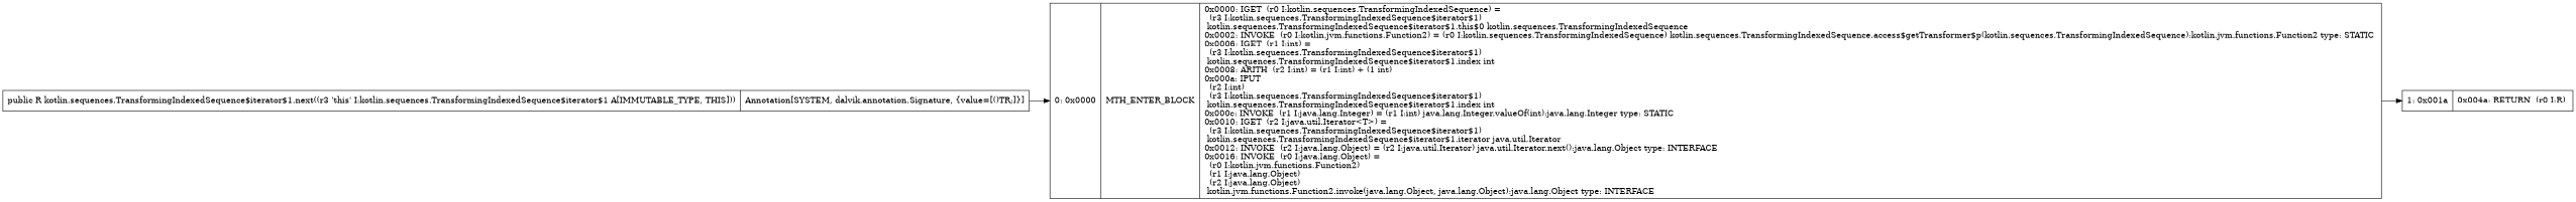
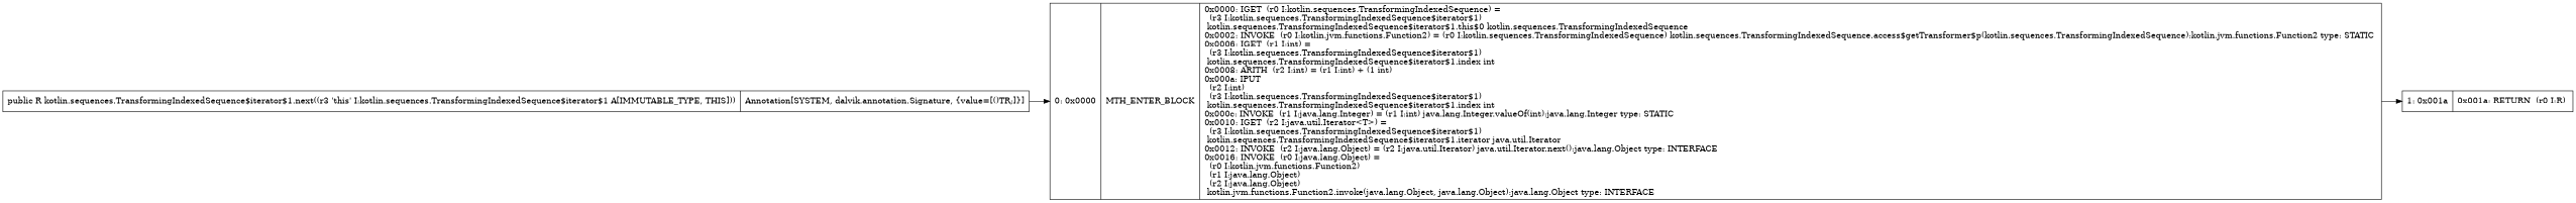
  digraph {
    rankdir=LR
    node [shape=record]
    n1 [label="{0\:\ 0x0000|MTH_ENTER_BLOCK\l|0x0000: IGET  (r0 I:kotlin.sequences.TransformingIndexedSequence) = \l  (r3 I:kotlin.sequences.TransformingIndexedSequence$iterator$1)\l kotlin.sequences.TransformingIndexedSequence$iterator$1.this$0 kotlin.sequences.TransformingIndexedSequence \l0x0002: INVOKE  (r0 I:kotlin.jvm.functions.Function2) = (r0 I:kotlin.sequences.TransformingIndexedSequence) kotlin.sequences.TransformingIndexedSequence.access$getTransformer$p(kotlin.sequences.TransformingIndexedSequence):kotlin.jvm.functions.Function2 type: STATIC \l0x0006: IGET  (r1 I:int) = \l  (r3 I:kotlin.sequences.TransformingIndexedSequence$iterator$1)\l kotlin.sequences.TransformingIndexedSequence$iterator$1.index int \l0x0008: ARITH  (r2 I:int) = (r1 I:int) + (1 int) \l0x000a: IPUT  \l  (r2 I:int)\l  (r3 I:kotlin.sequences.TransformingIndexedSequence$iterator$1)\l kotlin.sequences.TransformingIndexedSequence$iterator$1.index int \l0x000c: INVOKE  (r1 I:java.lang.Integer) = (r1 I:int) java.lang.Integer.valueOf(int):java.lang.Integer type: STATIC \l0x0010: IGET  (r2 I:java.util.Iterator\<T\>) = \l  (r3 I:kotlin.sequences.TransformingIndexedSequence$iterator$1)\l kotlin.sequences.TransformingIndexedSequence$iterator$1.iterator java.util.Iterator \l0x0012: INVOKE  (r2 I:java.lang.Object) = (r2 I:java.util.Iterator) java.util.Iterator.next():java.lang.Object type: INTERFACE \l0x0016: INVOKE  (r0 I:java.lang.Object) = \l  (r0 I:kotlin.jvm.functions.Function2)\l  (r1 I:java.lang.Object)\l  (r2 I:java.lang.Object)\l kotlin.jvm.functions.Function2.invoke(java.lang.Object, java.lang.Object):java.lang.Object type: INTERFACE \l}"]
-   n2 [label="{1\:\ 0x001a|0x004a: RETURN  (r0 I:R) \l}"]
+   n2 [label="{1\:\ 0x001a|0x001a: RETURN  (r0 I:R) \l}"]
    n3 [label="{public R kotlin.sequences.TransformingIndexedSequence$iterator$1.next((r3 'this' I:kotlin.sequences.TransformingIndexedSequence$iterator$1 A[IMMUTABLE_TYPE, THIS]))  | Annotation[SYSTEM, dalvik.annotation.Signature, \{value=[()TR;]\}]\l}"]
    n1 -> n2
    n3 -> n1
  }
